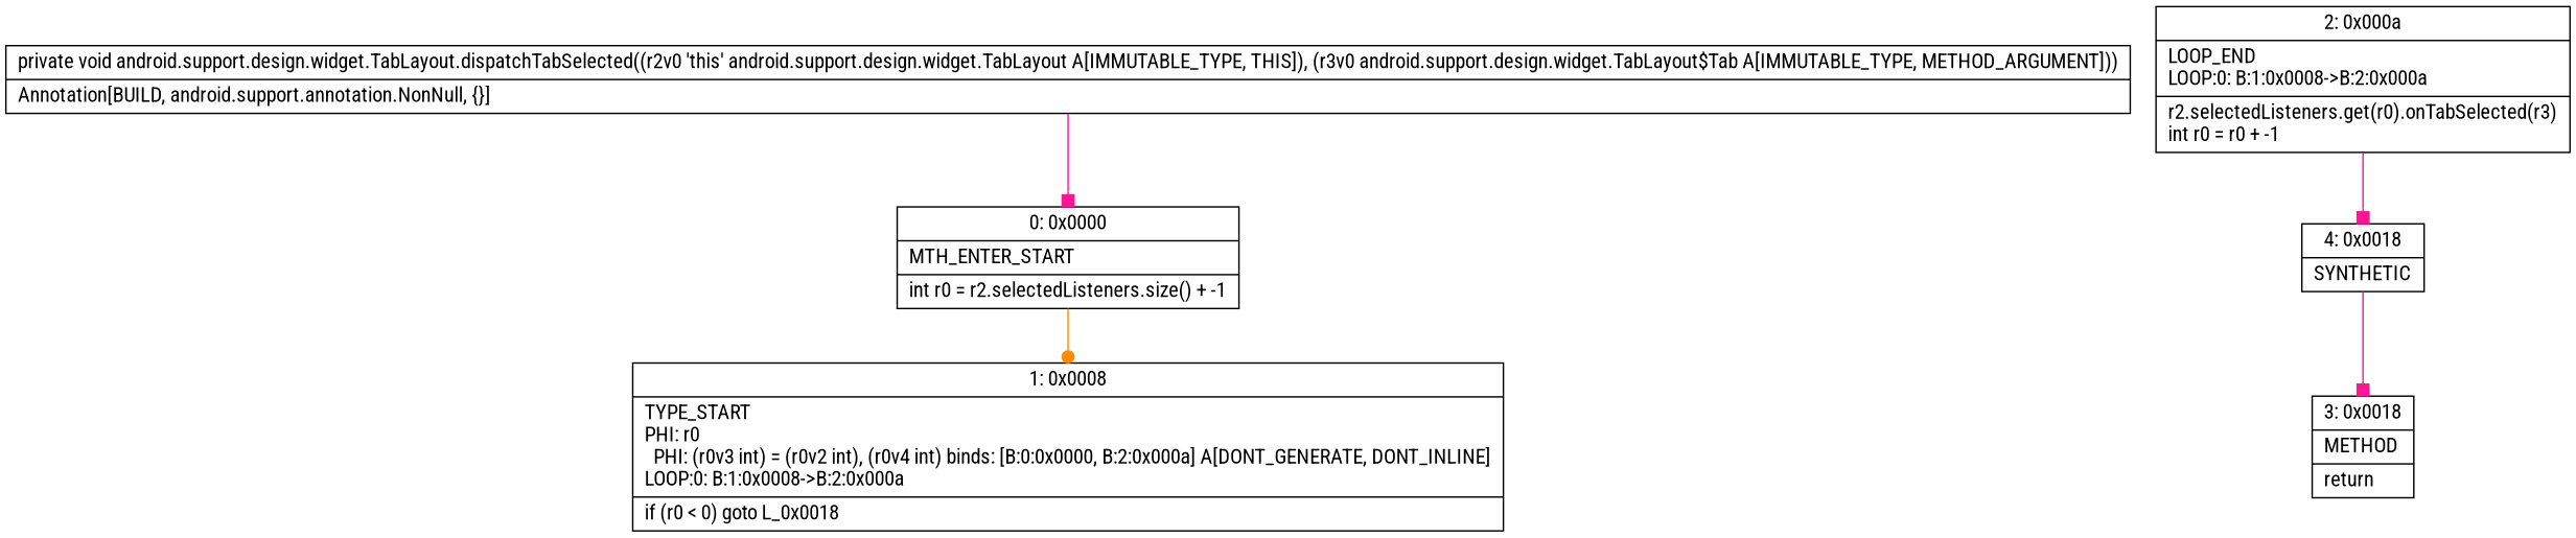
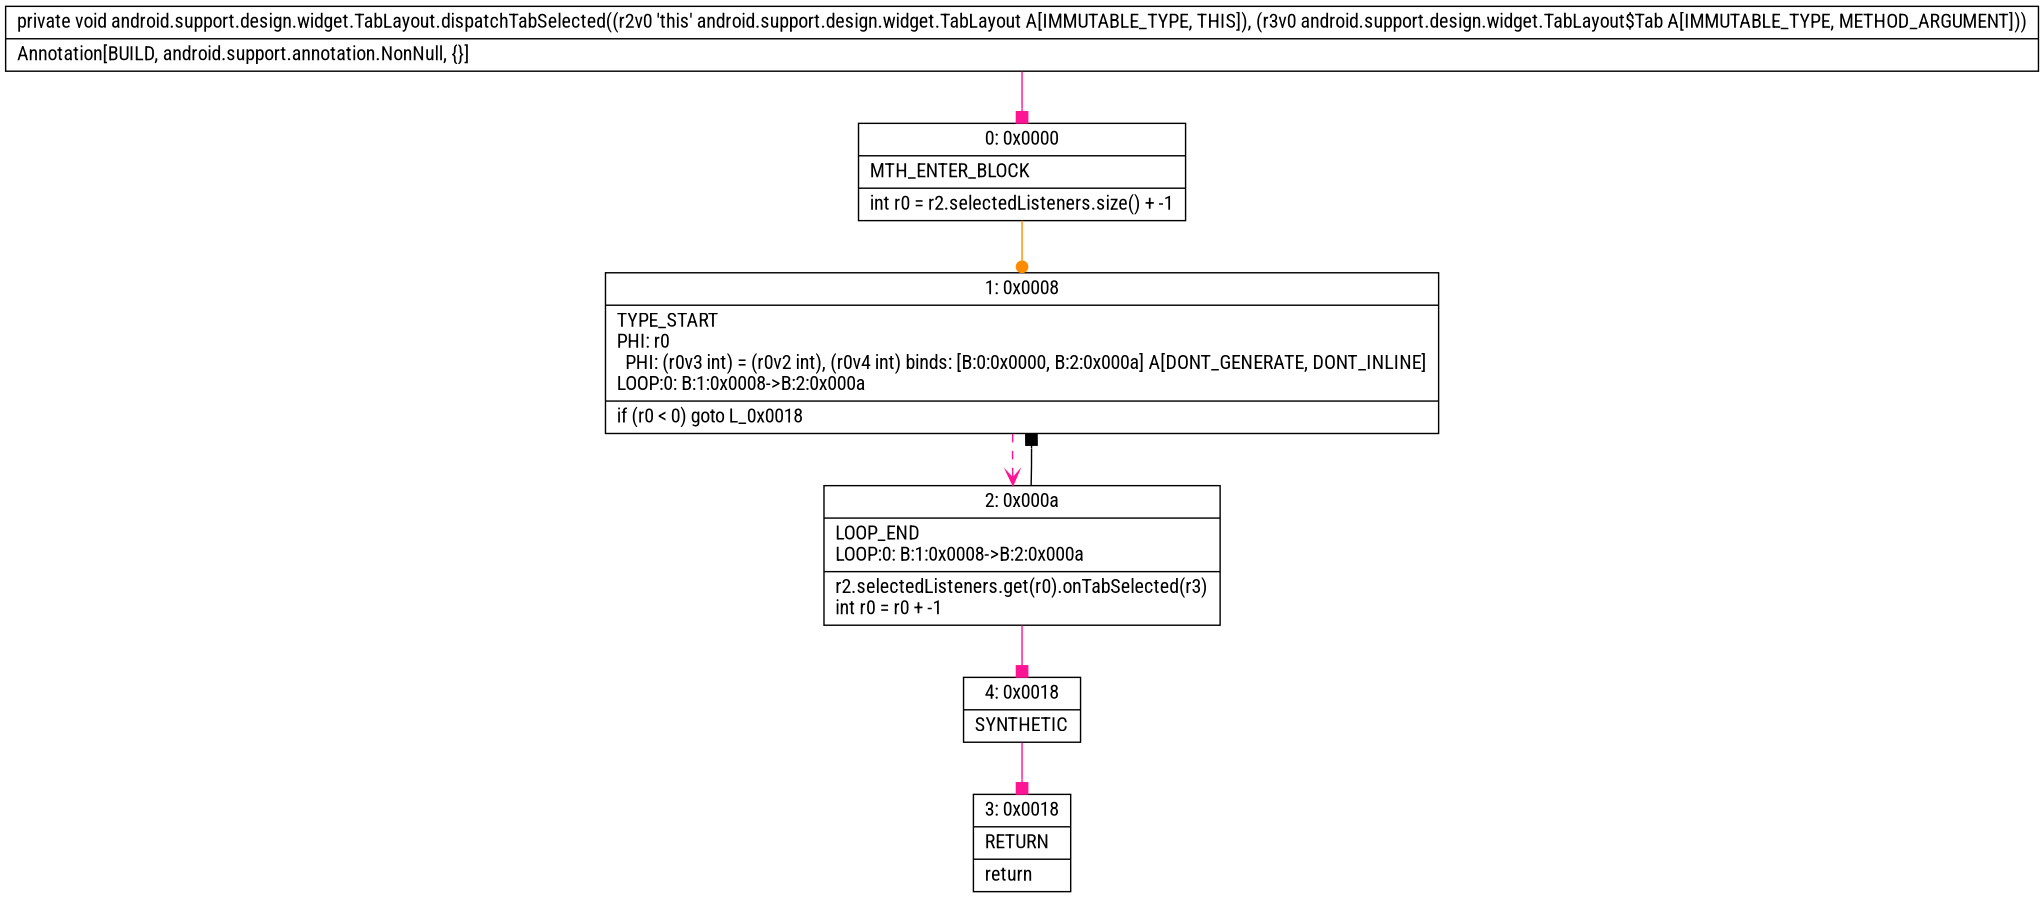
  digraph {
    fontname="Roboto Condensed"
    node [fontname="Roboto Condensed" shape=record]
    edge [arrowhead=box color=deeppink fontname="Roboto Condensed"]
-   n1 [label="{0\:\ 0x0000|MTH_ENTER_START\l|int r0 = r2.selectedListeners.size() + \-1\l}"]
+   n1 [label="{0\:\ 0x0000|MTH_ENTER_BLOCK\l|int r0 = r2.selectedListeners.size() + \-1\l}"]
    n2 [label="{1\:\ 0x0008|TYPE_START\lPHI: r0 \l  PHI: (r0v3 int) = (r0v2 int), (r0v4 int) binds: [B:0:0x0000, B:2:0x000a] A[DONT_GENERATE, DONT_INLINE]\lLOOP:0: B:1:0x0008\-\>B:2:0x000a\l|if (r0 \< 0) goto L_0x0018\l}"]
    n3 [label="{2\:\ 0x000a|LOOP_END\lLOOP:0: B:1:0x0008\-\>B:2:0x000a\l|r2.selectedListeners.get(r0).onTabSelected(r3)\lint r0 = r0 + \-1\l}"]
    n4 [label="{4\:\ 0x0018|SYNTHETIC\l}"]
-   n5 [label="{3\:\ 0x0018|METHOD\l|return\l}"]
+   n5 [label="{3\:\ 0x0018|RETURN\l|return\l}"]
    n6 [label="{private void android.support.design.widget.TabLayout.dispatchTabSelected((r2v0 'this' android.support.design.widget.TabLayout A[IMMUTABLE_TYPE, THIS]), (r3v0 android.support.design.widget.TabLayout$Tab A[IMMUTABLE_TYPE, METHOD_ARGUMENT]))  | Annotation[BUILD, android.support.annotation.NonNull, \{\}]\l}"]
    n1 -> n2 [arrowhead=dot color=darkorange]
+   n2 -> n3 [arrowhead=vee style=dashed]
+   n3 -> n2 [color=black]
    n3 -> n4
    n4 -> n5
    n6 -> n1
  }
